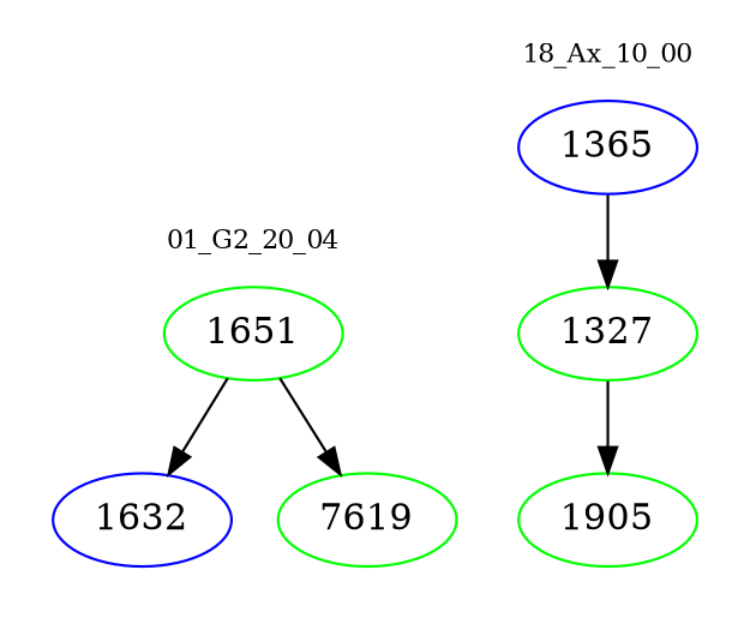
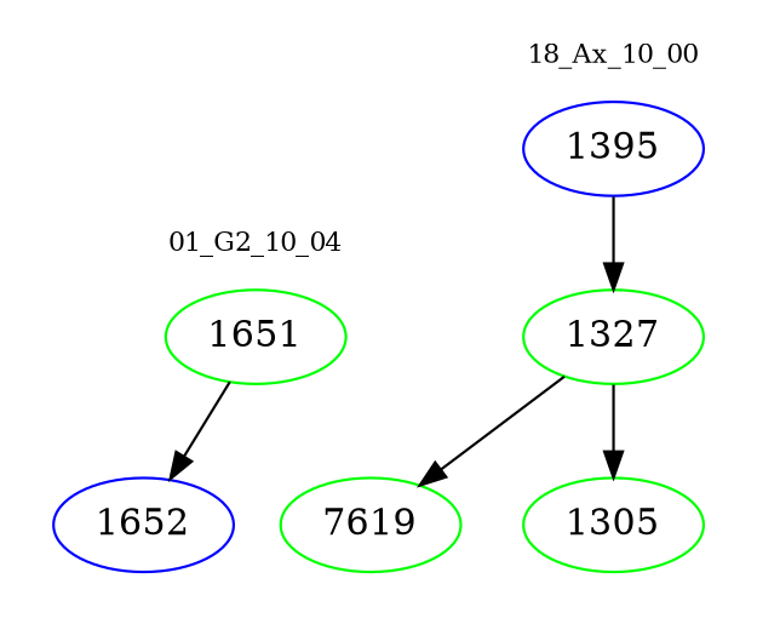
  digraph {
    node [color=green]
    edge [color=black]
    n1 [label=1327]
-   n2 [label=1905]
-   n3 [color=blue label=1365]
+   n2 [label=1305]
+   n3 [color=blue label=1395]
    n4 [label=1651]
    n5 [label=7619]
-   n6 [color=blue label=1632]
+   n6 [color=blue label=1652]
    subgraph cluster_1 {
      color=white
      fontsize=10
      label="18_Ax_10_00"
      n1
      n2
      n3
    }
    subgraph cluster_2 {
      color=white
      fontsize=10
-     label="01_G2_20_04"
+     label="01_G2_10_04"
      n4
      n5
      n6
    }
    n1 -> n2
    n3 -> n1
-   n4 -> n5
+   n1 -> n5
    n4 -> n6
  }
